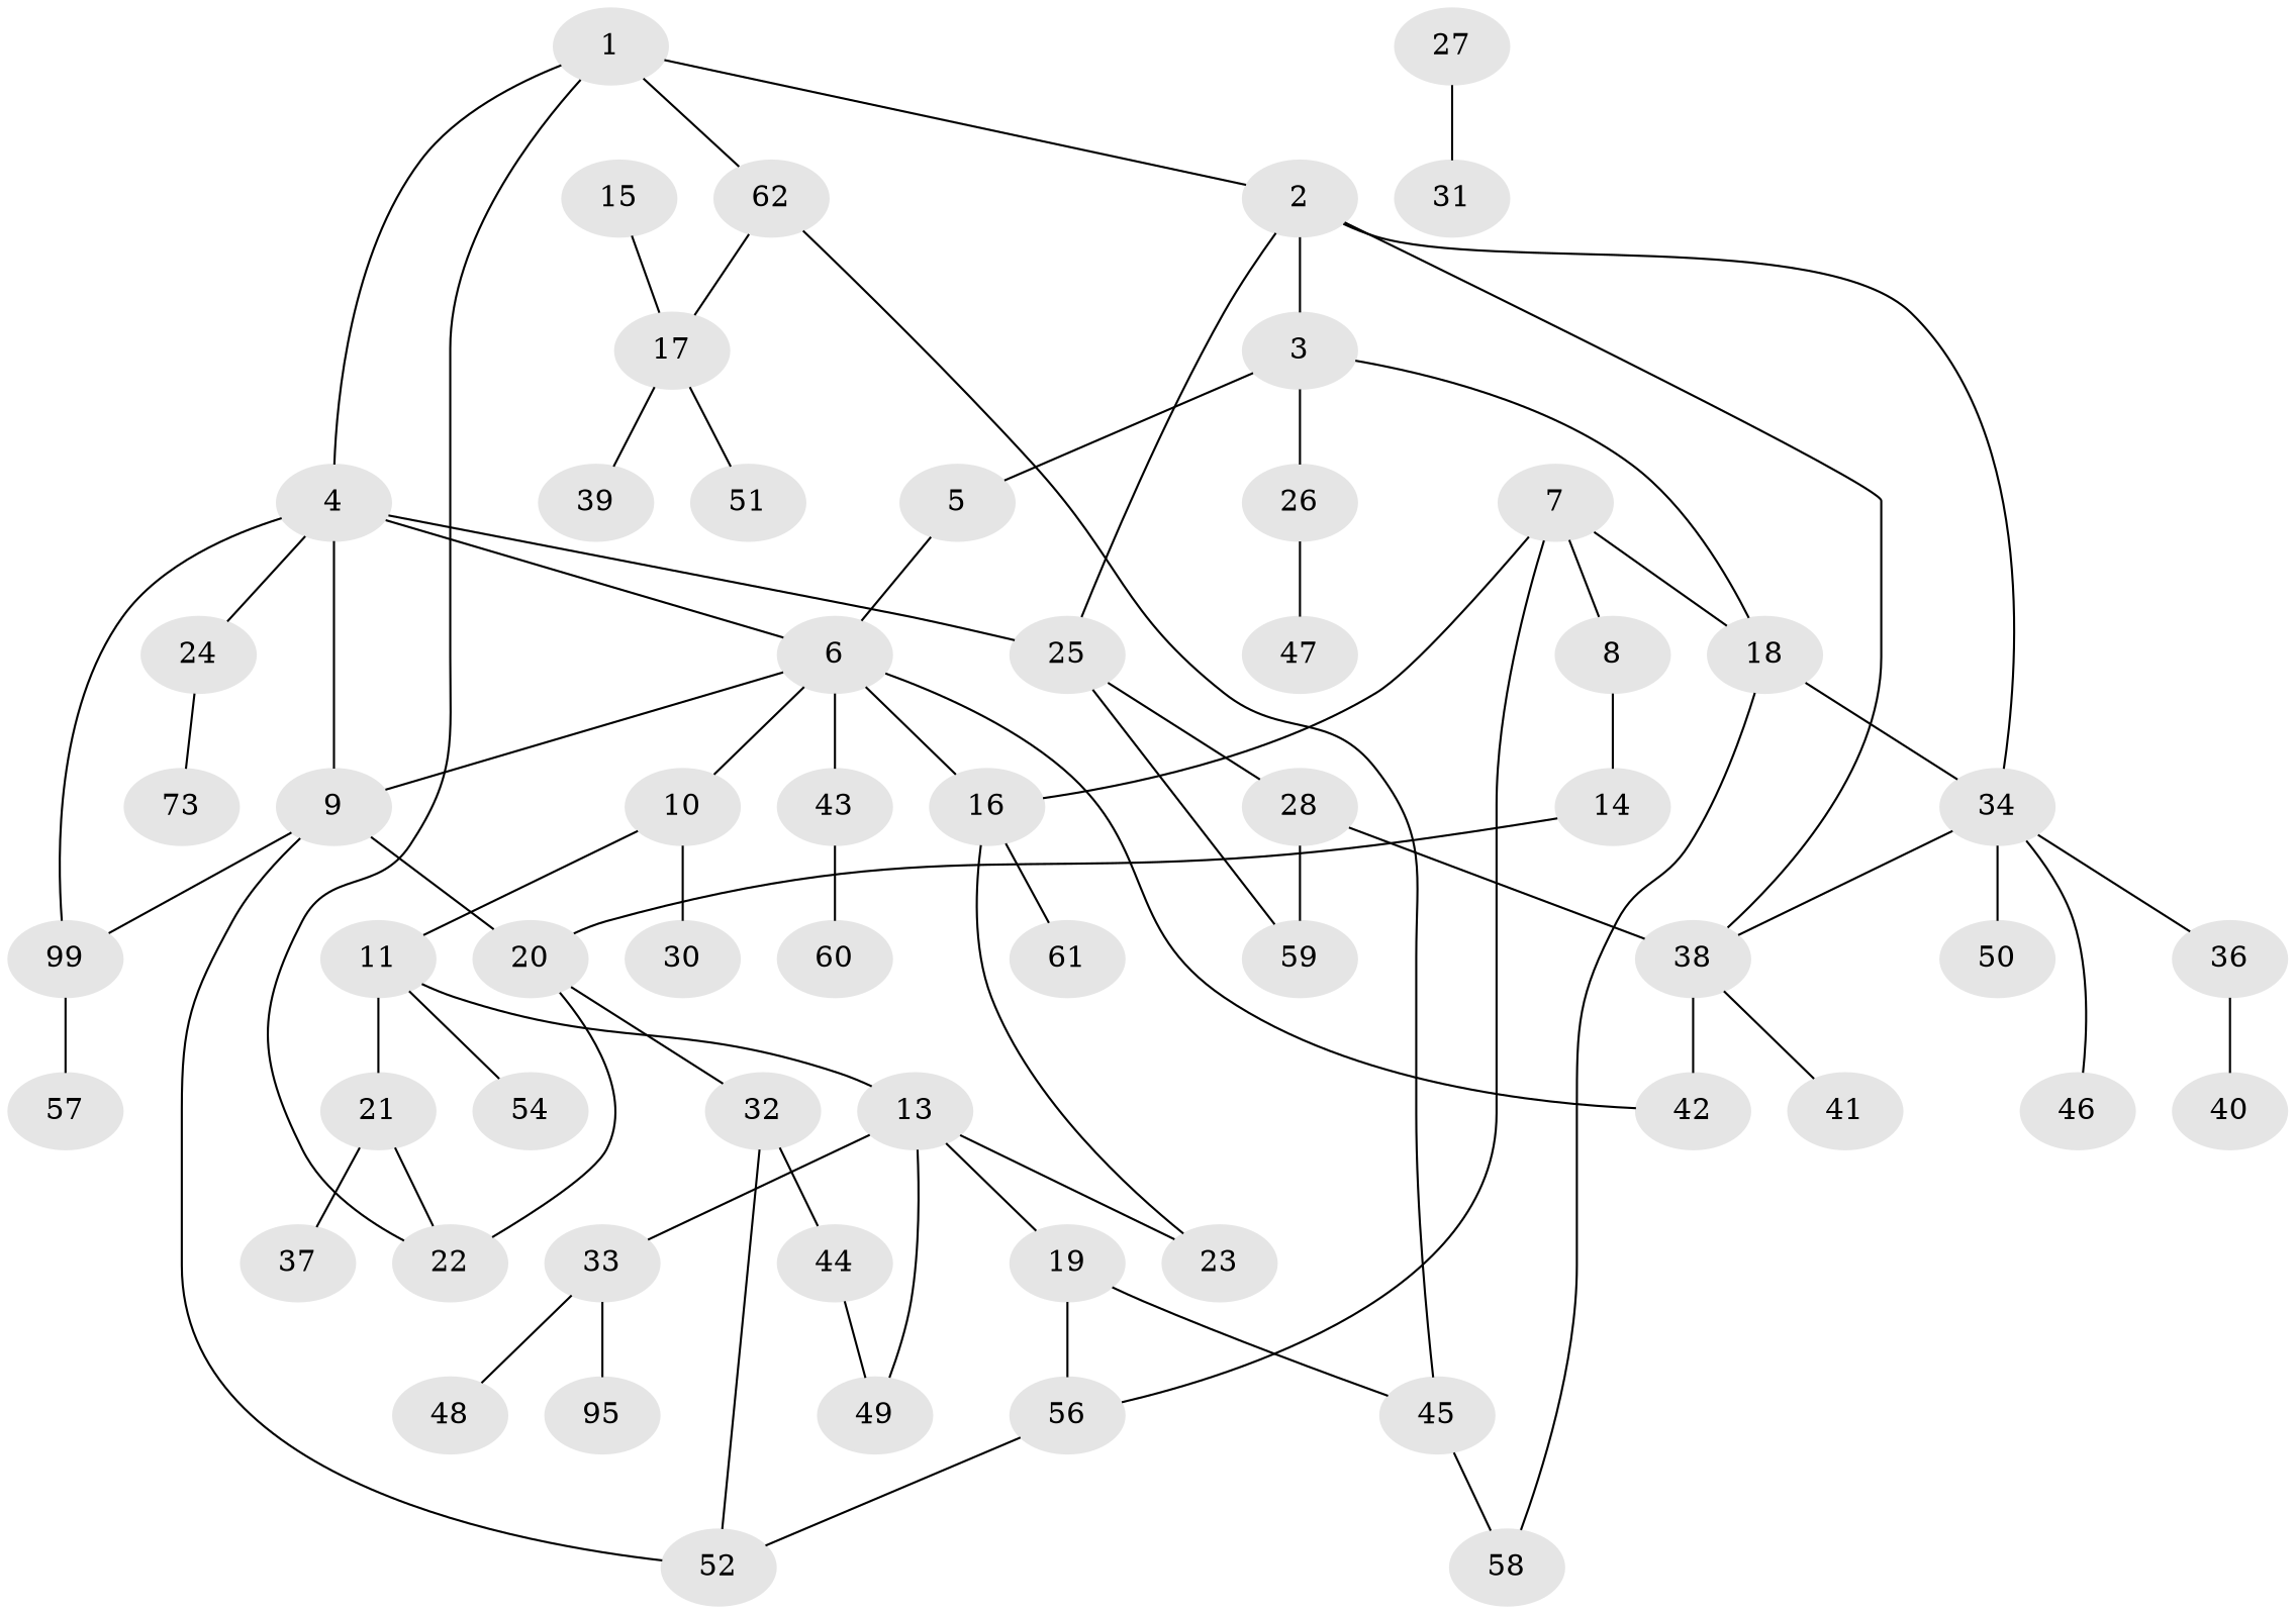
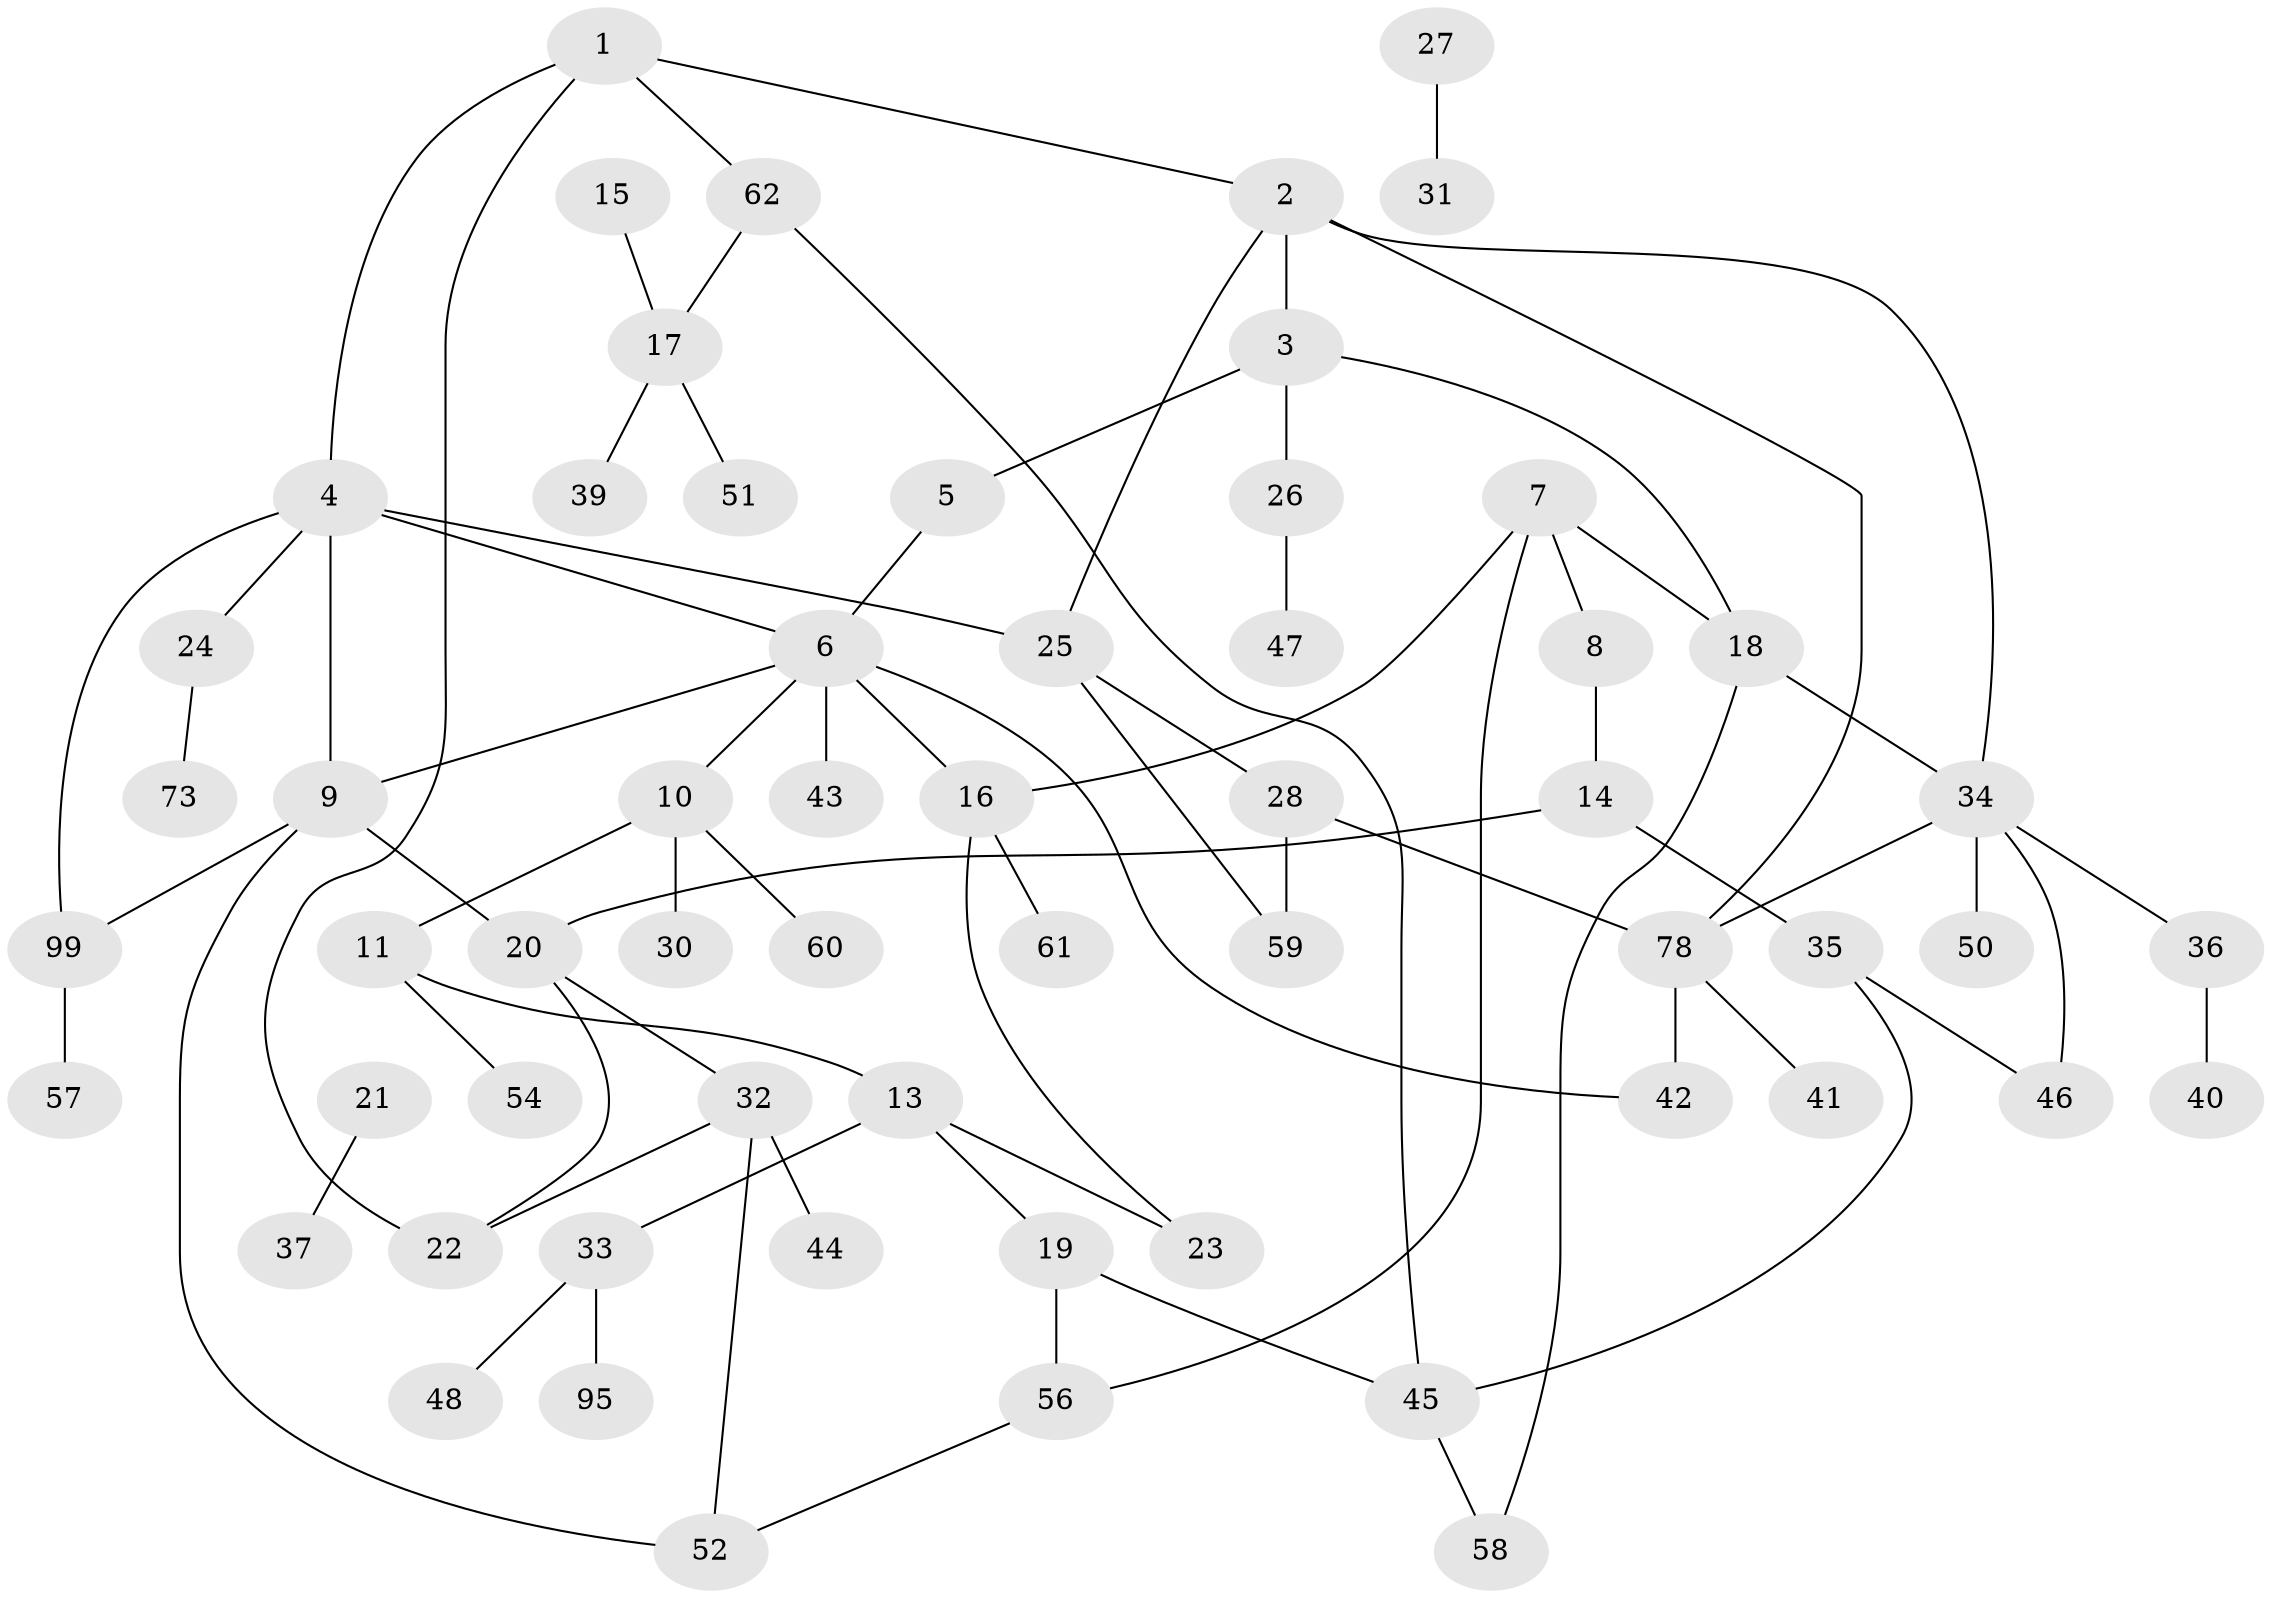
  graph {
    node [color=gray90 style=filled]
    1
    2
    4
    n4 [label=62]
    22
    3
    25
    34
-   38
+   38 [label=78]
    6
    9
    24
    n13 [label=99]
    17
    45
    5
    18
    26
    7
    16
    8
    56
    28
    59
    36
    46
    50
    42
    41
    58
    47
    10
    43
    20
    52
    n36 [label=73]
    57
    11
    30
    23
    61
    60
    14
    27
    31
+   35
    32
    13
    21
    54
    19
    33
-   49
    37
    39
    51
    48
    n58 [label=95]
    15
    44
    40
    1 -- 2
    1 -- 4
    1 -- n4
    1 -- 22
    2 -- 3
    2 -- 25
    2 -- 34
    2 -- 38
    4 -- 25
    4 -- 6
    4 -- 9
    4 -- 24
    4 -- n13
    n4 -- 17
    n4 -- 45
    3 -- 5
    3 -- 18
    3 -- 26
    25 -- 28
    25 -- 59
    34 -- 38
    34 -- 36
    34 -- 46
    34 -- 50
    38 -- 42
    38 -- 41
    6 -- 9
    6 -- 16
    6 -- 42
    6 -- 10
    6 -- 43
    9 -- n13
    9 -- 20
    9 -- 52
    24 -- n36
    n13 -- 57
    17 -- 39
    17 -- 51
    45 -- 58
    5 -- 6
    18 -- 34
    18 -- 58
    26 -- 47
    7 -- 18
    7 -- 16
    7 -- 8
    7 -- 56
    16 -- 23
    16 -- 61
    8 -- 14
    56 -- 52
    28 -- 38
    28 -- 59
    36 -- 40
    10 -- 11
    10 -- 30
-   43 -- 60
+   10 -- 60
    20 -- 22
    20 -- 32
    11 -- 13
-   11 -- 21
    11 -- 54
    14 -- 20
+   14 -- 35
    27 -- 31
+   35 -- 45
+   35 -- 46
    32 -- 52
    32 -- 44
    13 -- 23
    13 -- 19
    13 -- 33
-   13 -- 49
-   21 -- 22
+   32 -- 22
    21 -- 37
    19 -- 45
    19 -- 56
    33 -- 48
    33 -- n58
    15 -- 17
-   44 -- 49
  }
